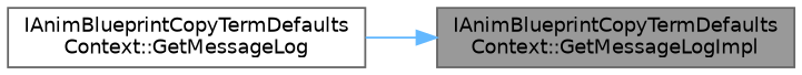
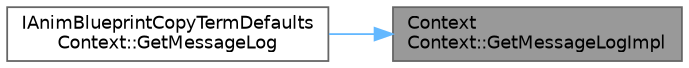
  digraph {
    rankdir=RL
    node [fontname=Helvetica fontsize=10 shape=box style=filled]
-   n1 [color=gray40 fillcolor=grey60 fontcolor=black height=0.2 label="IAnimBlueprintCopyTermDefaults\lContext::GetMessageLogImpl" width=0.4]
+   n1 [color=gray40 fillcolor=grey60 fontcolor=black height=0.2 label="Context\lContext::GetMessageLogImpl" width=0.4]
    n2 [color=grey40 fillcolor=white height=0.2 label="IAnimBlueprintCopyTermDefaults\lContext::GetMessageLog" width=0.4]
    n1 -> n2 [color=steelblue1 dir=back fontname=Helvetica fontsize=10 labelfontname=Helvetica labelfontsize=10 style=solid]
  }
